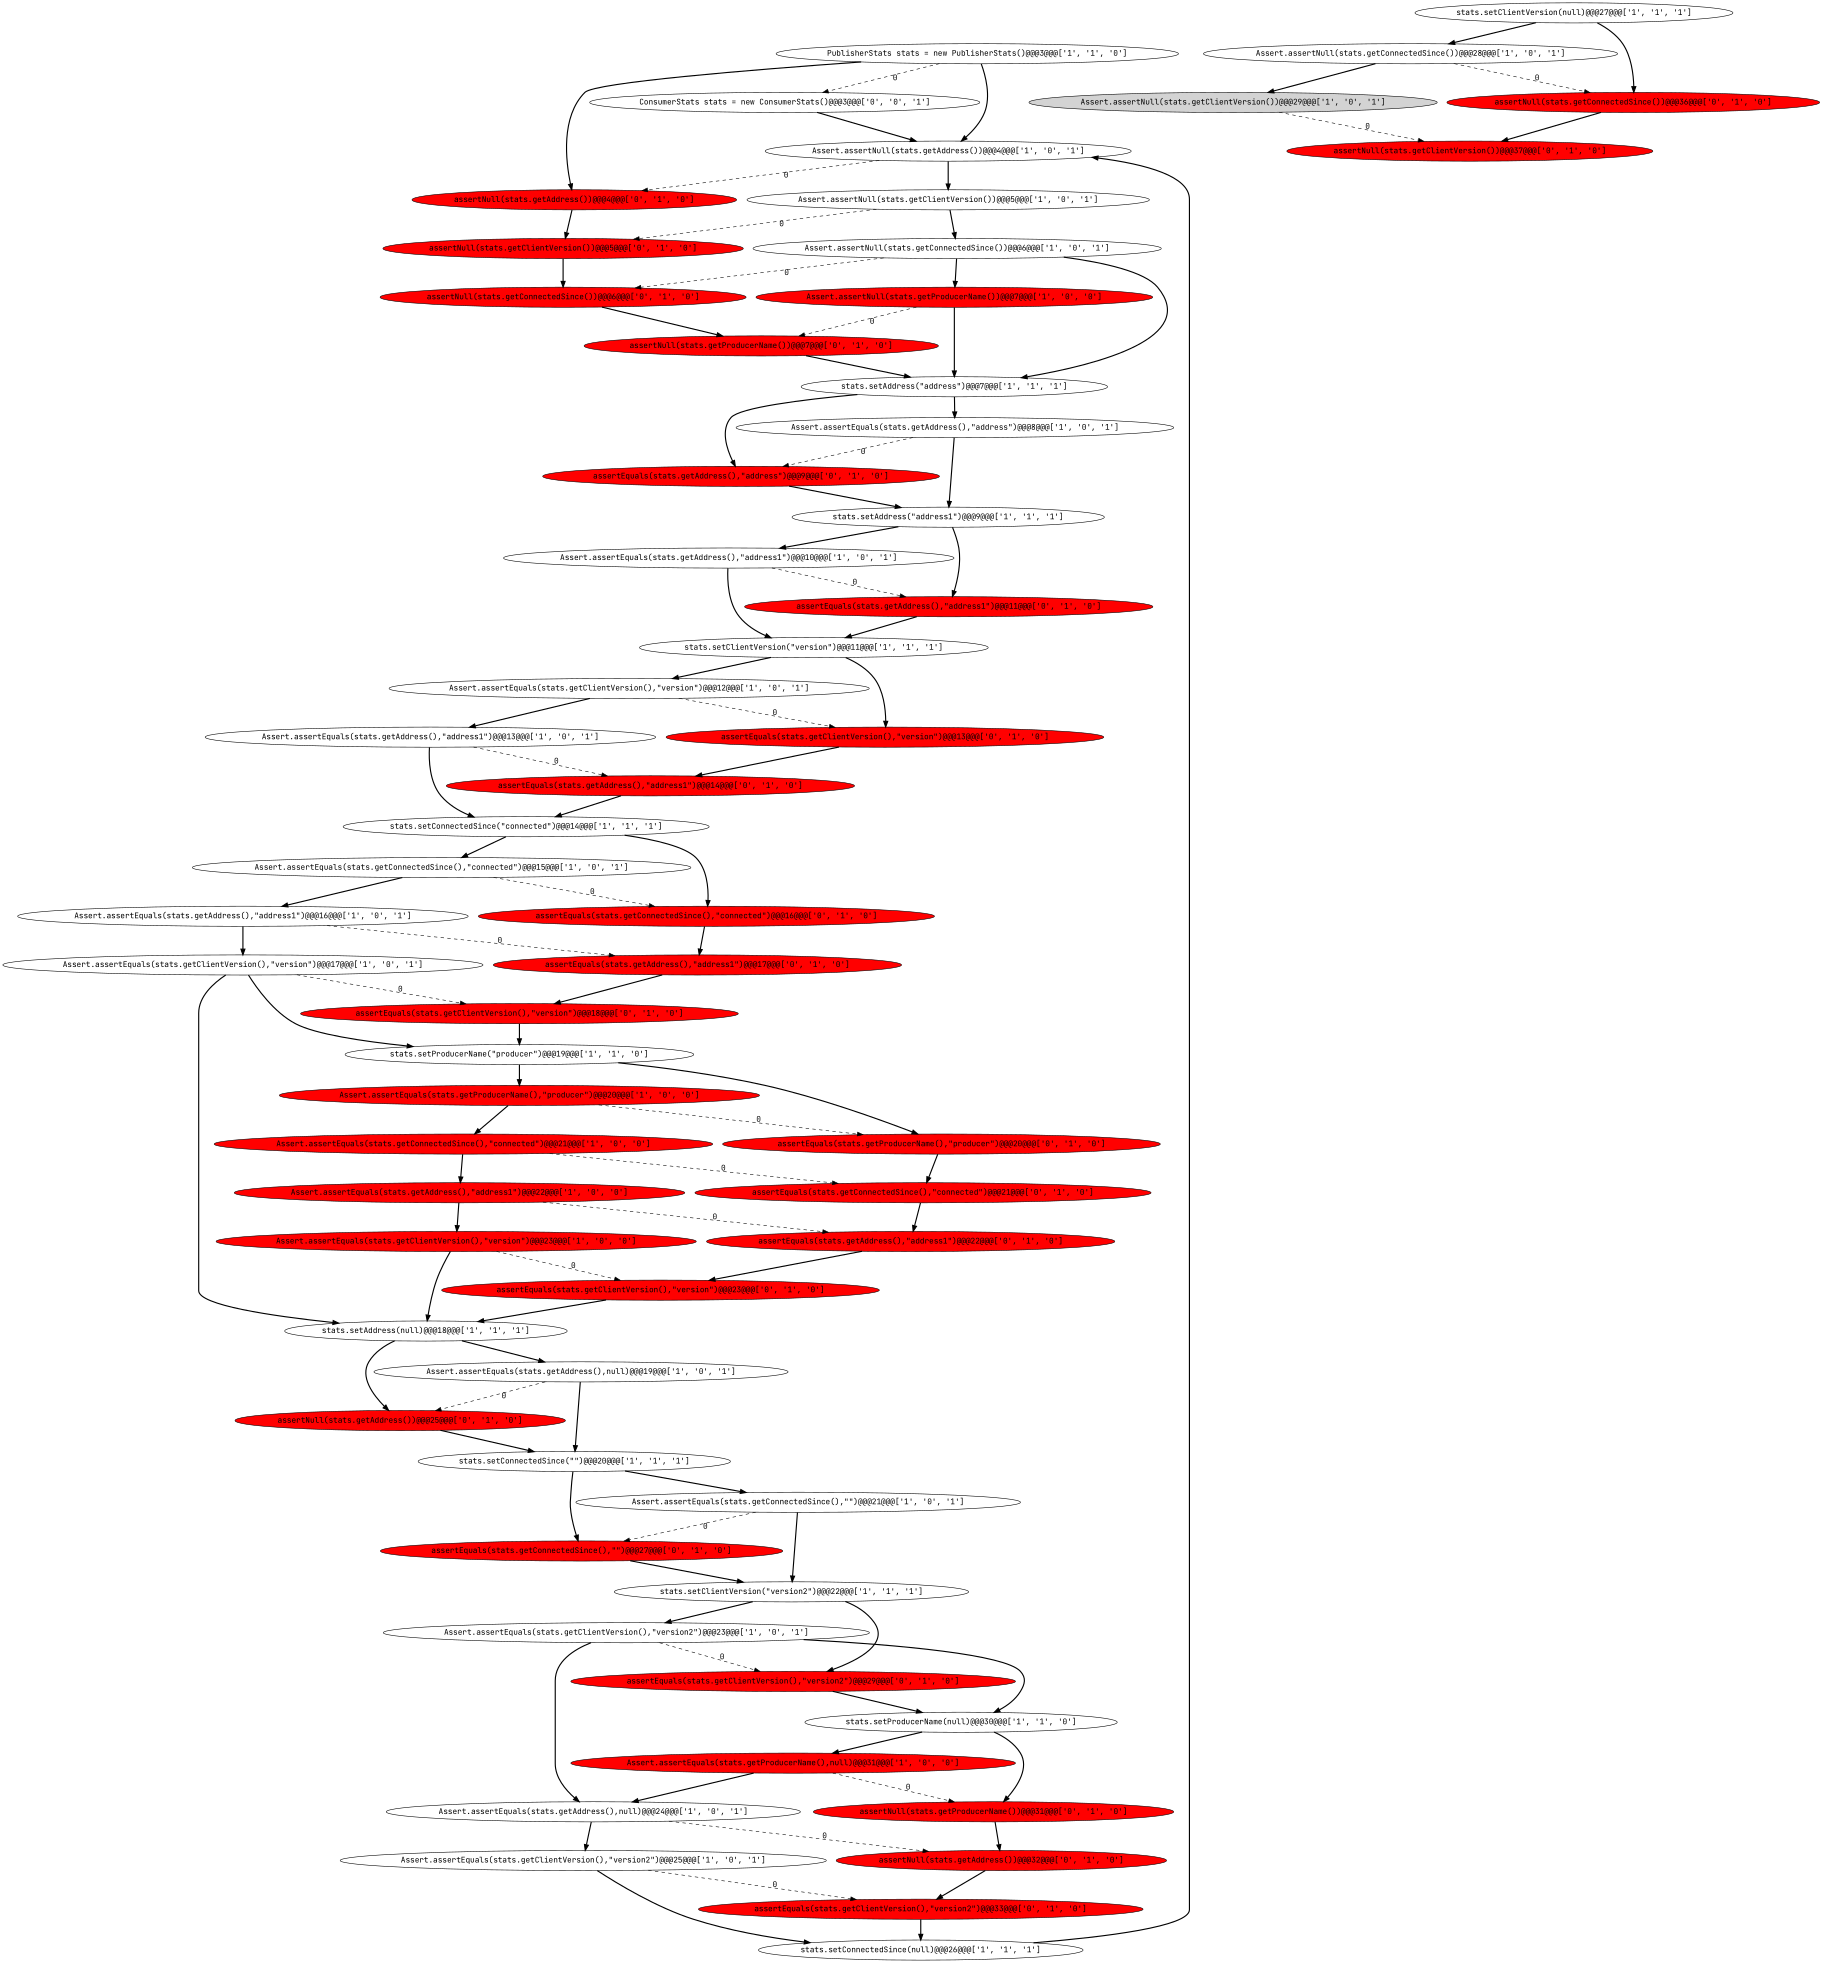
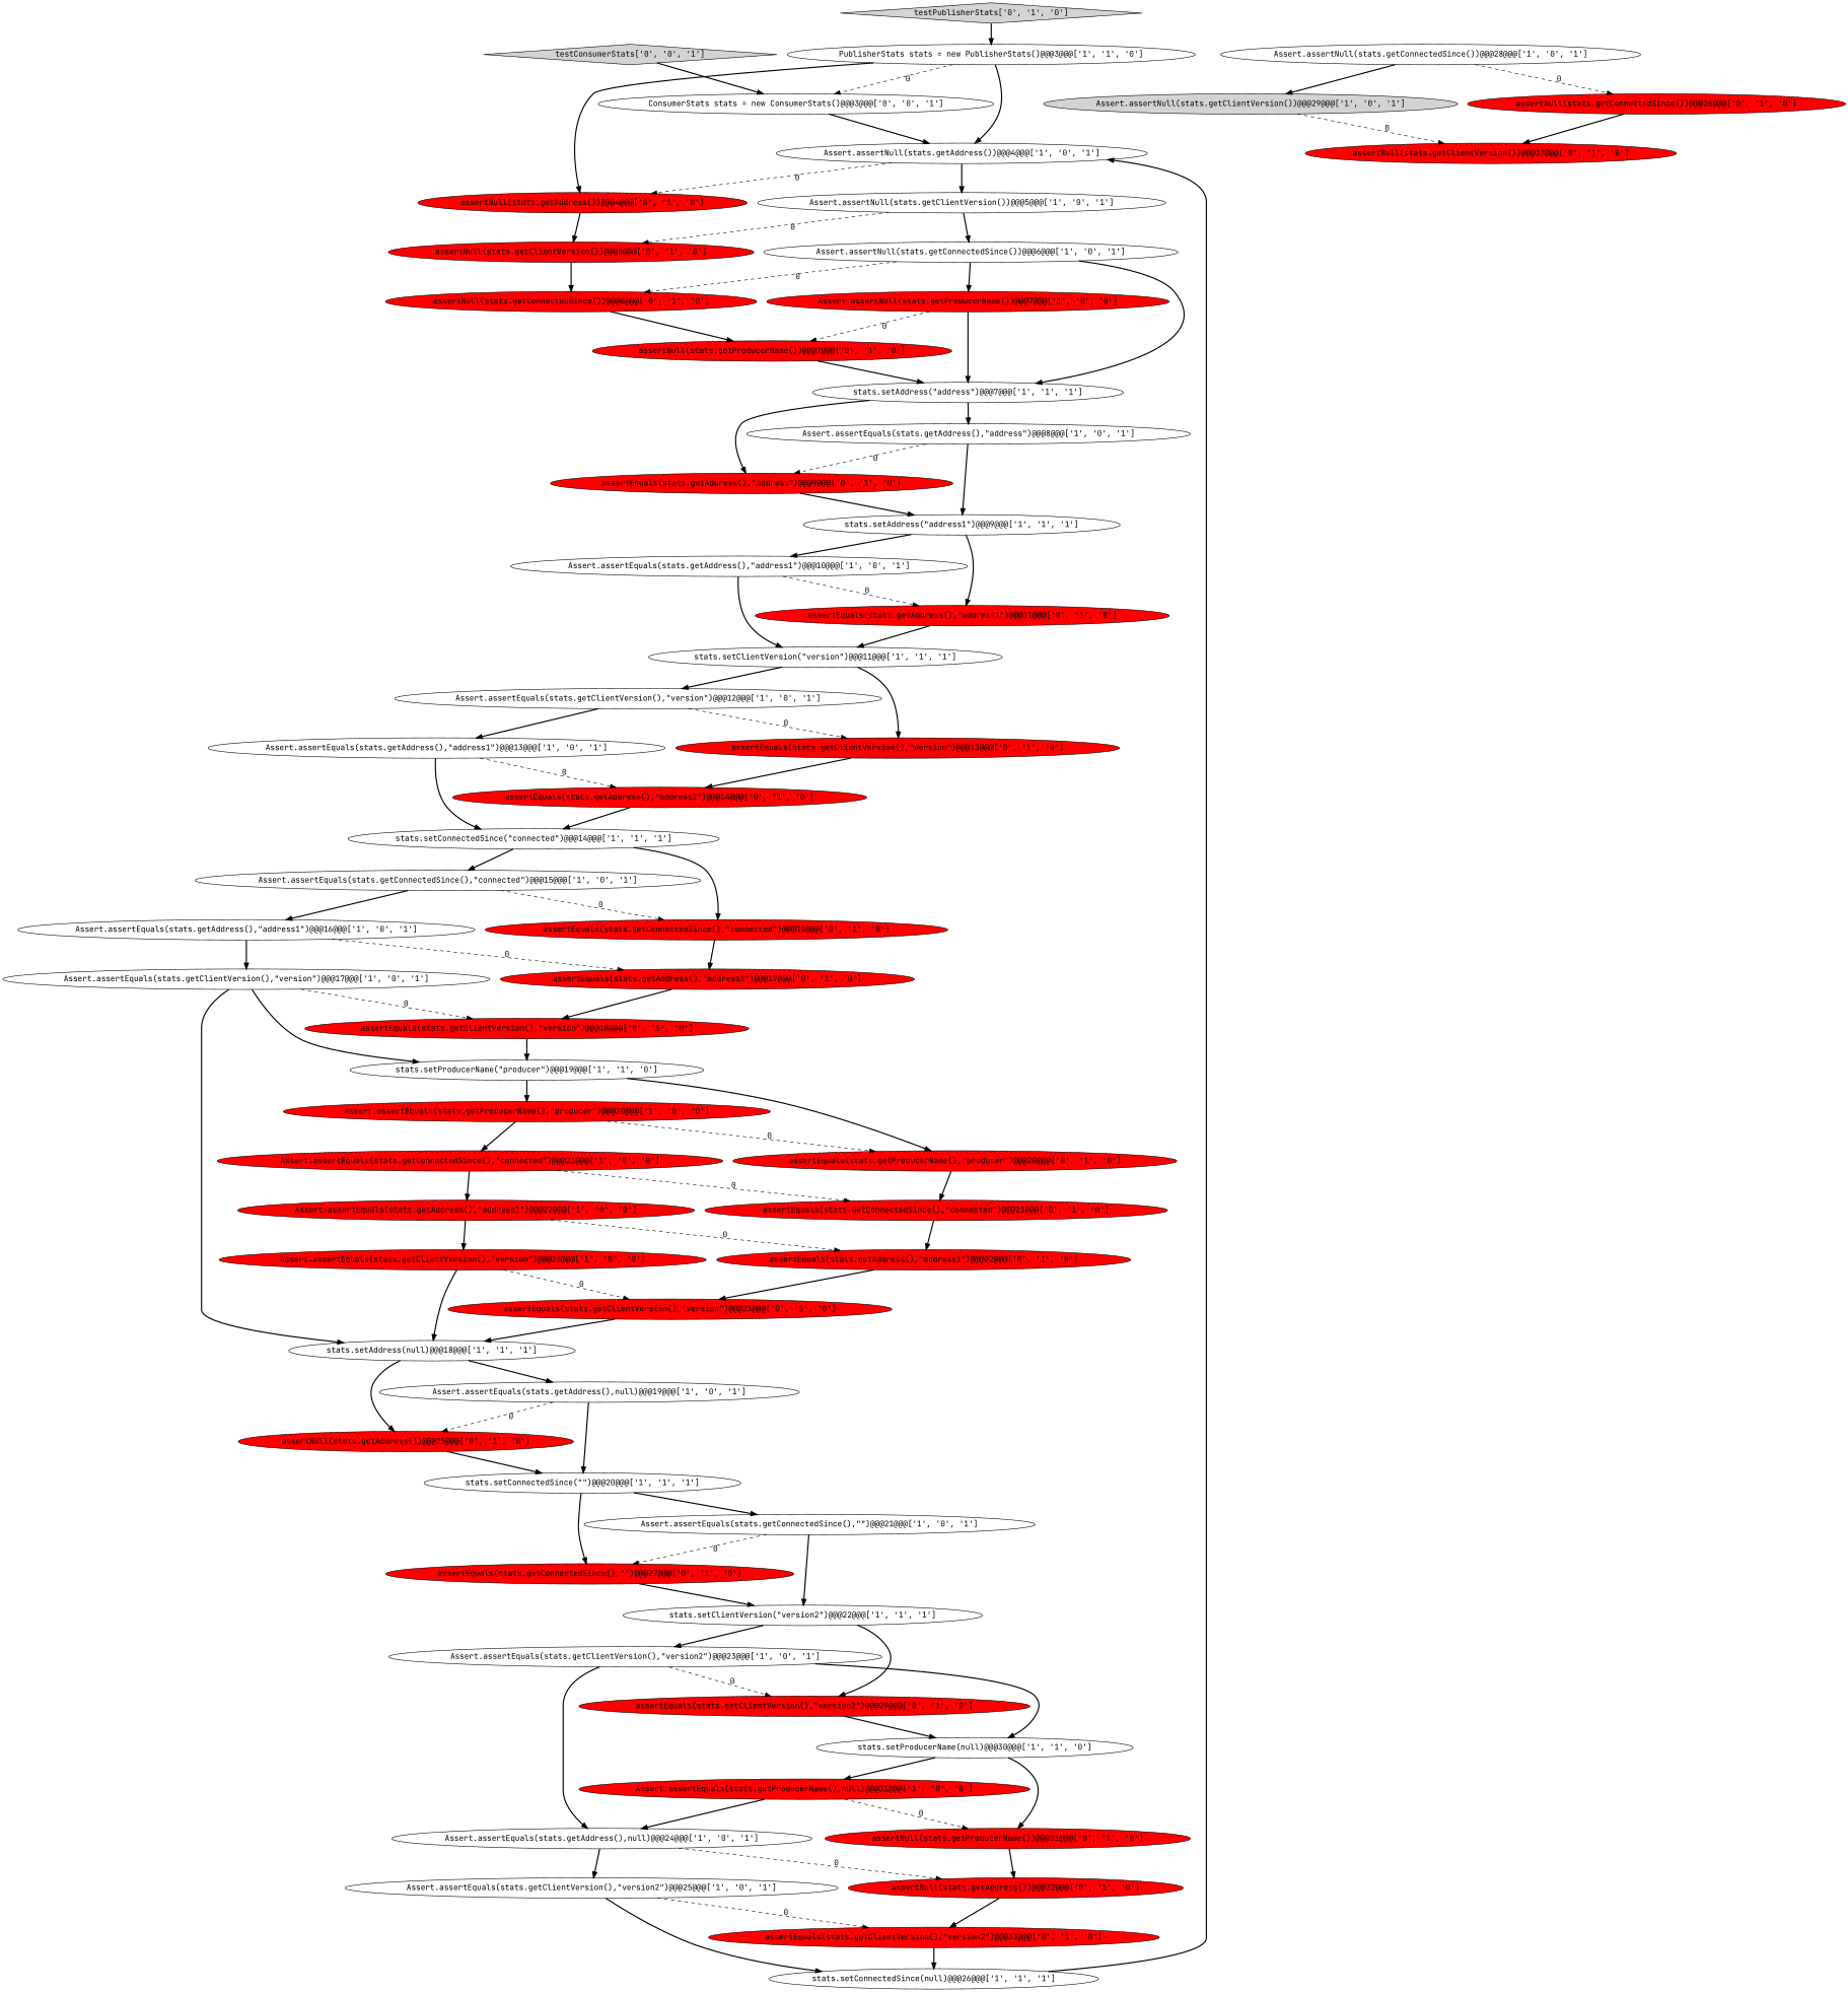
  digraph {
    fontname="JetBrains Mono"
    node [fillcolor=white fontname="JetBrains Mono" shape=ellipse style=filled]
    edge [fontname="JetBrains Mono" style=bold]
    n1 [label="ConsumerStats stats = new ConsumerStats()@@@3@@@['0', '0', '1']"]
    n2 [label="Assert.assertNull(stats.getAddress())@@@4@@@['1', '0', '1']"]
    n3 [fillcolor=red label="assertNull(stats.getAddress())@@@4@@@['0', '1', '0']"]
    n4 [label="Assert.assertNull(stats.getClientVersion())@@@5@@@['1', '0', '1']"]
    n5 [fillcolor=red label="assertEquals(stats.getAddress(),\"address\")@@@9@@@['0', '1', '0']"]
    n6 [label="stats.setAddress(\"address1\")@@@9@@@['1', '1', '1']"]
    n7 [label="Assert.assertEquals(stats.getAddress(),\"address1\")@@@10@@@['1', '0', '1']"]
    n8 [fillcolor=red label="assertEquals(stats.getAddress(),\"address1\")@@@11@@@['0', '1', '0']"]
    n9 [fillcolor=red label="assertNull(stats.getClientVersion())@@@5@@@['0', '1', '0']"]
    n10 [fillcolor=red label="assertNull(stats.getConnectedSince())@@@6@@@['0', '1', '0']"]
    n11 [fillcolor=red label="assertNull(stats.getProducerName())@@@7@@@['0', '1', '0']"]
    n12 [label="stats.setClientVersion(\"version2\")@@@22@@@['1', '1', '1']"]
    n13 [label="Assert.assertEquals(stats.getClientVersion(),\"version2\")@@@23@@@['1', '0', '1']"]
    n14 [fillcolor=red label="assertEquals(stats.getClientVersion(),\"version2\")@@@29@@@['0', '1', '0']"]
    n15 [label="stats.setProducerName(null)@@@30@@@['1', '1', '0']"]
    n16 [label="Assert.assertEquals(stats.getAddress(),null)@@@24@@@['1', '0', '1']"]
    n17 [label="Assert.assertEquals(stats.getAddress(),\"address1\")@@@16@@@['1', '0', '1']"]
    n18 [fillcolor=red label="assertEquals(stats.getAddress(),\"address1\")@@@17@@@['0', '1', '0']"]
    n19 [label="Assert.assertEquals(stats.getClientVersion(),\"version\")@@@17@@@['1', '0', '1']"]
    n20 [fillcolor=red label="assertEquals(stats.getClientVersion(),\"version\")@@@18@@@['0', '1', '0']"]
    n21 [label="stats.setProducerName(\"producer\")@@@19@@@['1', '1', '0']"]
    n22 [label="stats.setAddress(null)@@@18@@@['1', '1', '1']"]
    n23 [fillcolor=red label="Assert.assertEquals(stats.getConnectedSince(),\"connected\")@@@21@@@['1', '0', '0']"]
    n24 [fillcolor=red label="Assert.assertEquals(stats.getAddress(),\"address1\")@@@22@@@['1', '0', '0']"]
    n25 [fillcolor=red label="assertEquals(stats.getConnectedSince(),\"connected\")@@@21@@@['0', '1', '0']"]
    n26 [fillcolor=red label="assertEquals(stats.getAddress(),\"address1\")@@@22@@@['0', '1', '0']"]
    n27 [fillcolor=red label="Assert.assertEquals(stats.getClientVersion(),\"version\")@@@23@@@['1', '0', '0']"]
    n28 [label="Assert.assertEquals(stats.getClientVersion(),\"version\")@@@12@@@['1', '0', '1']"]
    n29 [label="Assert.assertEquals(stats.getAddress(),\"address1\")@@@13@@@['1', '0', '1']"]
    n30 [fillcolor=red label="assertEquals(stats.getClientVersion(),\"version\")@@@13@@@['0', '1', '0']"]
    n31 [label="stats.setConnectedSince(\"connected\")@@@14@@@['1', '1', '1']"]
    n32 [fillcolor=red label="assertEquals(stats.getAddress(),\"address1\")@@@14@@@['0', '1', '0']"]
    n33 [label="stats.setClientVersion(\"version\")@@@11@@@['1', '1', '1']"]
-   n34 [label="stats.setClientVersion(null)@@@27@@@['1', '1', '1']"]
    n35 [label="Assert.assertNull(stats.getConnectedSince())@@@28@@@['1', '0', '1']"]
    n36 [fillcolor=red label="assertNull(stats.getConnectedSince())@@@36@@@['0', '1', '0']"]
    n37 [fillcolor=lightgray label="Assert.assertNull(stats.getClientVersion())@@@29@@@['1', '0', '1']"]
    n38 [fillcolor=red label="assertNull(stats.getClientVersion())@@@37@@@['0', '1', '0']"]
    n39 [label="Assert.assertEquals(stats.getConnectedSince(),\"connected\")@@@15@@@['1', '0', '1']"]
    n40 [fillcolor=red label="assertEquals(stats.getConnectedSince(),\"connected\")@@@16@@@['0', '1', '0']"]
    n41 [fillcolor=red label="assertNull(stats.getAddress())@@@32@@@['0', '1', '0']"]
    n42 [fillcolor=red label="assertEquals(stats.getClientVersion(),\"version2\")@@@33@@@['0', '1', '0']"]
    n43 [label="stats.setConnectedSince(null)@@@26@@@['1', '1', '1']"]
    n44 [fillcolor=red label="assertEquals(stats.getConnectedSince(),\"\")@@@27@@@['0', '1', '0']"]
    n45 [label="stats.setAddress(\"address\")@@@7@@@['1', '1', '1']"]
    n46 [label="Assert.assertEquals(stats.getAddress(),\"address\")@@@8@@@['1', '0', '1']"]
    n47 [fillcolor=red label="assertNull(stats.getAddress())@@@25@@@['0', '1', '0']"]
    n48 [label="stats.setConnectedSince(\"\")@@@20@@@['1', '1', '1']"]
    n49 [label="Assert.assertEquals(stats.getConnectedSince(),\"\")@@@21@@@['1', '0', '1']"]
    n50 [label="PublisherStats stats = new PublisherStats()@@@3@@@['1', '1', '0']"]
    n51 [fillcolor=red label="assertEquals(stats.getProducerName(),\"producer\")@@@20@@@['0', '1', '0']"]
    n52 [label="Assert.assertEquals(stats.getAddress(),null)@@@19@@@['1', '0', '1']"]
    n53 [fillcolor=red label="Assert.assertEquals(stats.getProducerName(),\"producer\")@@@20@@@['1', '0', '0']"]
    n54 [label="Assert.assertNull(stats.getConnectedSince())@@@6@@@['1', '0', '1']"]
    n55 [fillcolor=red label="Assert.assertNull(stats.getProducerName())@@@7@@@['1', '0', '0']"]
    n56 [fillcolor=red label="assertNull(stats.getProducerName())@@@31@@@['0', '1', '0']"]
    n57 [fillcolor=red label="Assert.assertEquals(stats.getProducerName(),null)@@@31@@@['1', '0', '0']"]
    n58 [label="Assert.assertEquals(stats.getClientVersion(),\"version2\")@@@25@@@['1', '0', '1']"]
    n59 [fillcolor=red label="assertEquals(stats.getClientVersion(),\"version\")@@@23@@@['0', '1', '0']"]
+   n60 [fillcolor=lightgray label="testPublisherStats['0', '1', '0']" shape=diamond]
+   n61 [fillcolor=lightgray label="testConsumerStats['0', '0', '1']" shape=diamond]
    n1 -> n2
    n2 -> n3 [label=0 style=dashed]
    n2 -> n4
    n3 -> n9
    n4 -> n9 [label=0 style=dashed]
    n4 -> n54
    n5 -> n6
    n6 -> n7
    n6 -> n8
    n7 -> n8 [label=0 style=dashed]
    n7 -> n33
    n8 -> n33
    n9 -> n10
    n10 -> n11
    n11 -> n45
    n12 -> n13
    n12 -> n14
    n13 -> n14 [label=0 style=dashed]
    n13 -> n15
    n13 -> n16
    n14 -> n15
    n15 -> n56
    n15 -> n57
    n16 -> n41 [label=0 style=dashed]
    n16 -> n58
    n17 -> n18 [label=0 style=dashed]
    n17 -> n19
    n18 -> n20
    n19 -> n20 [label=0 style=dashed]
    n19 -> n21
    n19 -> n22
    n20 -> n21
    n21 -> n51
    n21 -> n53
    n22 -> n47
    n22 -> n52
    n23 -> n24
    n23 -> n25 [label=0 style=dashed]
    n24 -> n26 [label=0 style=dashed]
    n24 -> n27
    n25 -> n26
    n26 -> n59
    n27 -> n22
    n27 -> n59 [label=0 style=dashed]
    n28 -> n29
    n28 -> n30 [label=0 style=dashed]
    n29 -> n31
    n29 -> n32 [label=0 style=dashed]
    n30 -> n32
    n31 -> n39
    n31 -> n40
    n32 -> n31
    n33 -> n28
    n33 -> n30
-   n34 -> n35
-   n34 -> n36
    n35 -> n36 [label=0 style=dashed]
    n35 -> n37
    n36 -> n38
    n37 -> n38 [label=0 style=dashed]
    n39 -> n17
    n39 -> n40 [label=0 style=dashed]
    n40 -> n18
    n41 -> n42
    n42 -> n43
    n43 -> n2
    n44 -> n12
    n45 -> n5
    n45 -> n46
    n46 -> n5 [label=0 style=dashed]
    n46 -> n6
    n47 -> n48
    n48 -> n44
    n48 -> n49
    n49 -> n12
    n49 -> n44 [label=0 style=dashed]
    n50 -> n1 [label=0 style=dashed]
    n50 -> n2
    n50 -> n3
    n51 -> n25
    n52 -> n47 [label=0 style=dashed]
    n52 -> n48
    n53 -> n23
    n53 -> n51 [label=0 style=dashed]
    n54 -> n10 [label=0 style=dashed]
    n54 -> n45
    n54 -> n55
    n55 -> n11 [label=0 style=dashed]
    n55 -> n45
    n56 -> n41
    n57 -> n16
    n57 -> n56 [label=0 style=dashed]
    n58 -> n42 [label=0 style=dashed]
    n58 -> n43
    n59 -> n22
+   n60 -> n50
+   n61 -> n1
  }
